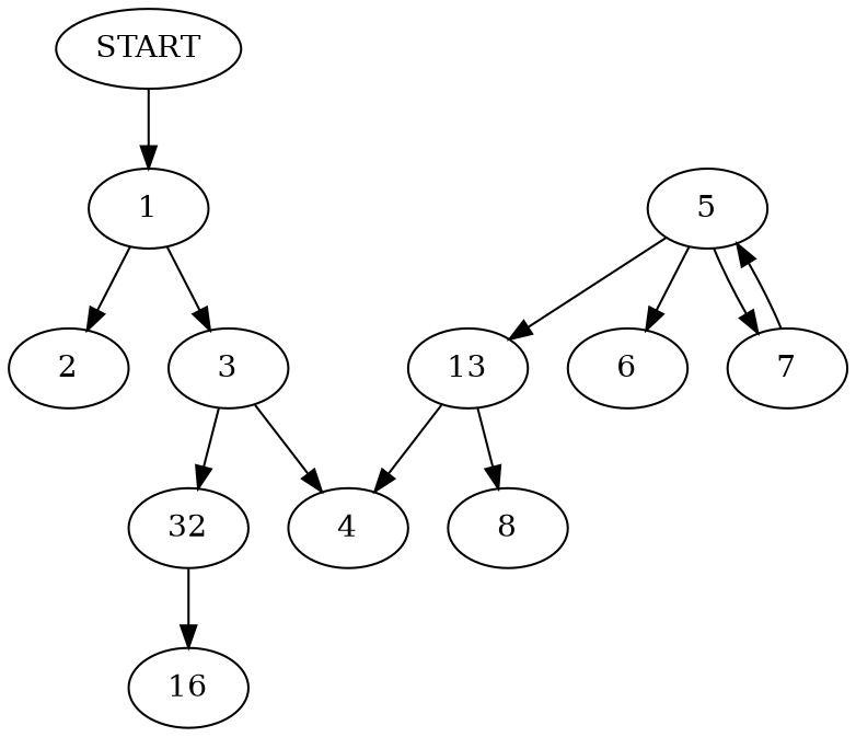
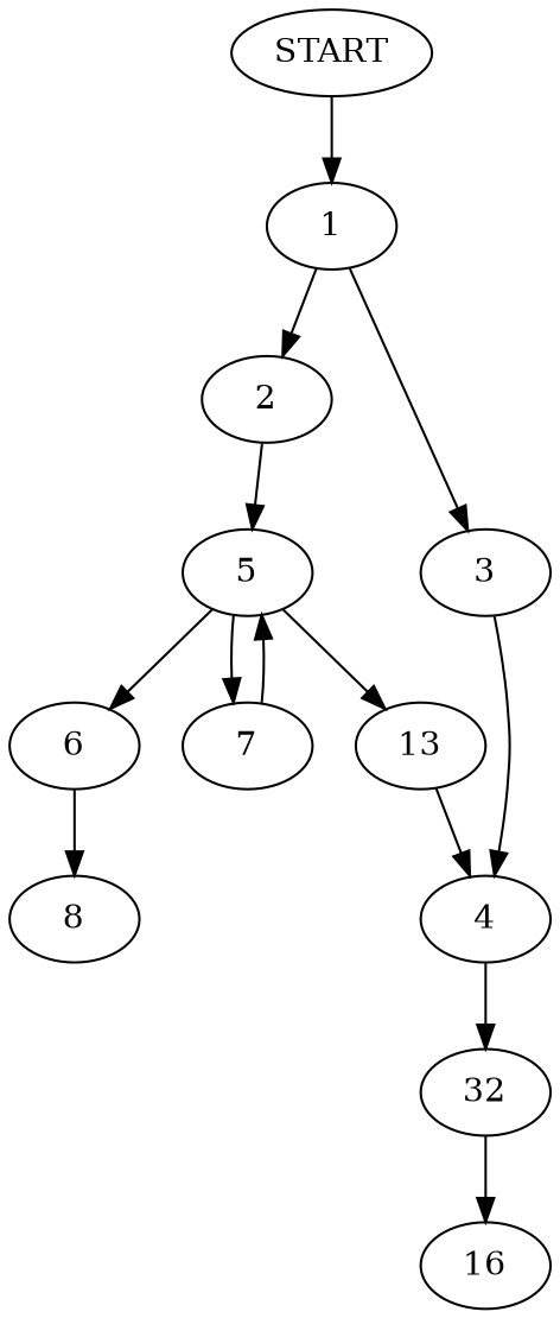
  digraph {
    n1 [label=START]
    1
    2
    3
    5
    4
    13
    6
    7
    n10 [label=32]
    n11 [label=16]
    8
    n1 -> 1
    1 -> 2
    1 -> 3
+   2 -> 5
    3 -> 4
    5 -> 13
    5 -> 6
    5 -> 7
-   3 -> n10
+   4 -> n10
    13 -> 4
-   13 -> 8
+   6 -> 8
    7 -> 5
    n10 -> n11
  }
